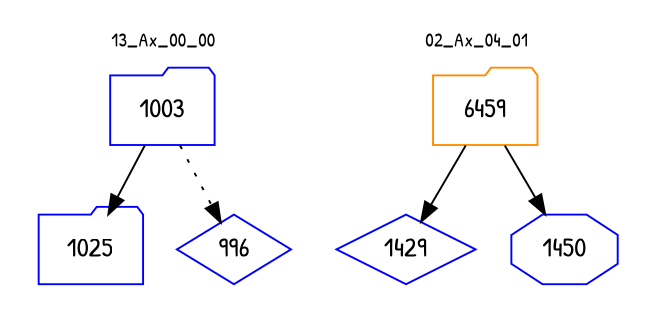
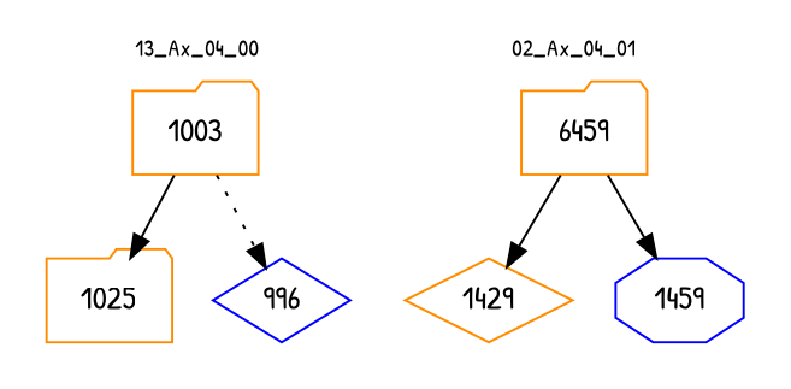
  digraph {
    fontname="Patrick Hand"
    node [color=blue fontname="Patrick Hand" shape=folder]
    edge [color=black fontname="Patrick Hand" style=solid]
-   n1 [label=1003]
-   n2 [label=1025]
+   n1 [color=darkorange label=1003]
+   n2 [color=darkorange label=1025]
    n3 [label=996 shape=diamond]
    n4 [color=darkorange label=6459]
-   n5 [label=1429 shape=diamond]
-   n6 [label=1450 shape=octagon]
+   n5 [color=darkorange label=1429 shape=diamond]
+   n6 [label=1459 shape=octagon]
    subgraph cluster_1 {
      color=white
      fontsize=10
-     label="13_Ax_00_00"
+     label="13_Ax_04_00"
      n1
      n2
      n3
    }
    subgraph cluster_2 {
      color=white
      fontsize=10
      label="02_Ax_04_01"
      n4
      n5
      n6
    }
    n1 -> n2
    n1 -> n3 [style=dotted]
    n4 -> n5
    n4 -> n6
  }
